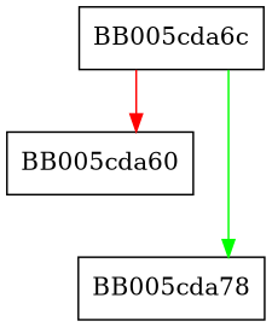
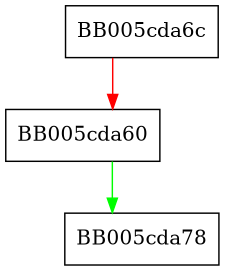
  digraph {
    splines=ortho
    node [shape=box]
    BB005cda60
    BB005cda78
    BB005cda6c
-   BB005cda6c -> BB005cda78 [color=green]
+   BB005cda60 -> BB005cda78 [color=green]
    BB005cda6c -> BB005cda60 [color=red]
  }
